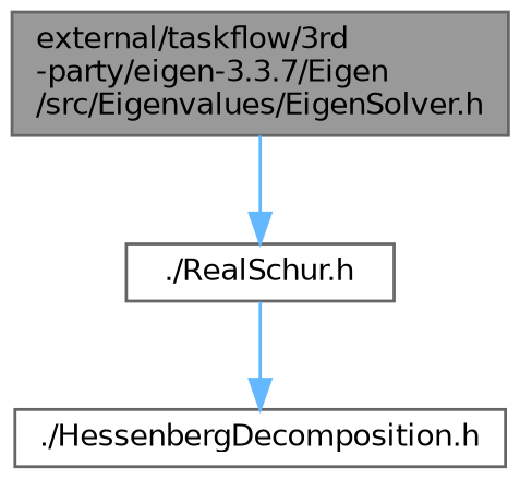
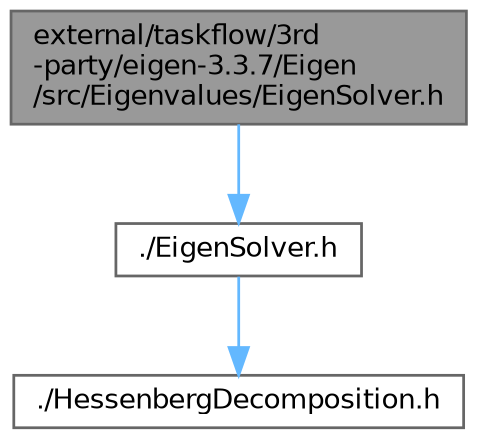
  digraph {
    node [color=grey40 fillcolor=white fontname=Helvetica fontsize=10 shape=box style=filled]
    edge [color=steelblue1 fontname=Helvetica fontsize=10 labelfontname=Helvetica labelfontsize=10 style=solid]
    n1 [color=gray40 fillcolor=grey60 fontcolor=black height=0.2 label="external/taskflow/3rd\l-party/eigen-3.3.7/Eigen\l/src/Eigenvalues/EigenSolver.h" width=0.4]
-   n2 [height=0.2 label="./RealSchur.h" width=0.4]
+   n2 [height=0.2 label="./EigenSolver.h" width=0.4]
    n3 [height=0.2 label="./HessenbergDecomposition.h" width=0.4]
    n1 -> n2
    n2 -> n3
  }
